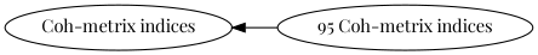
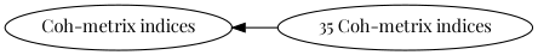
  digraph {
    rankdir=RL
    splines=true
    fontname="Playfair Display"
    node [fontname="Playfair Display"]
-   "35 Coh-metrix indices" [label="95 Coh-metrix indices"]
+   "35 Coh-metrix indices"
    "Coh-metrix indices"
    subgraph sub_1 {
      rank=same
      "35 Coh-metrix indices"
    }
    subgraph sub_2 {
      rank=same
      "Coh-metrix indices"
    }
    "35 Coh-metrix indices" -> "Coh-metrix indices" [fontname="Playfair Display"]
  }
